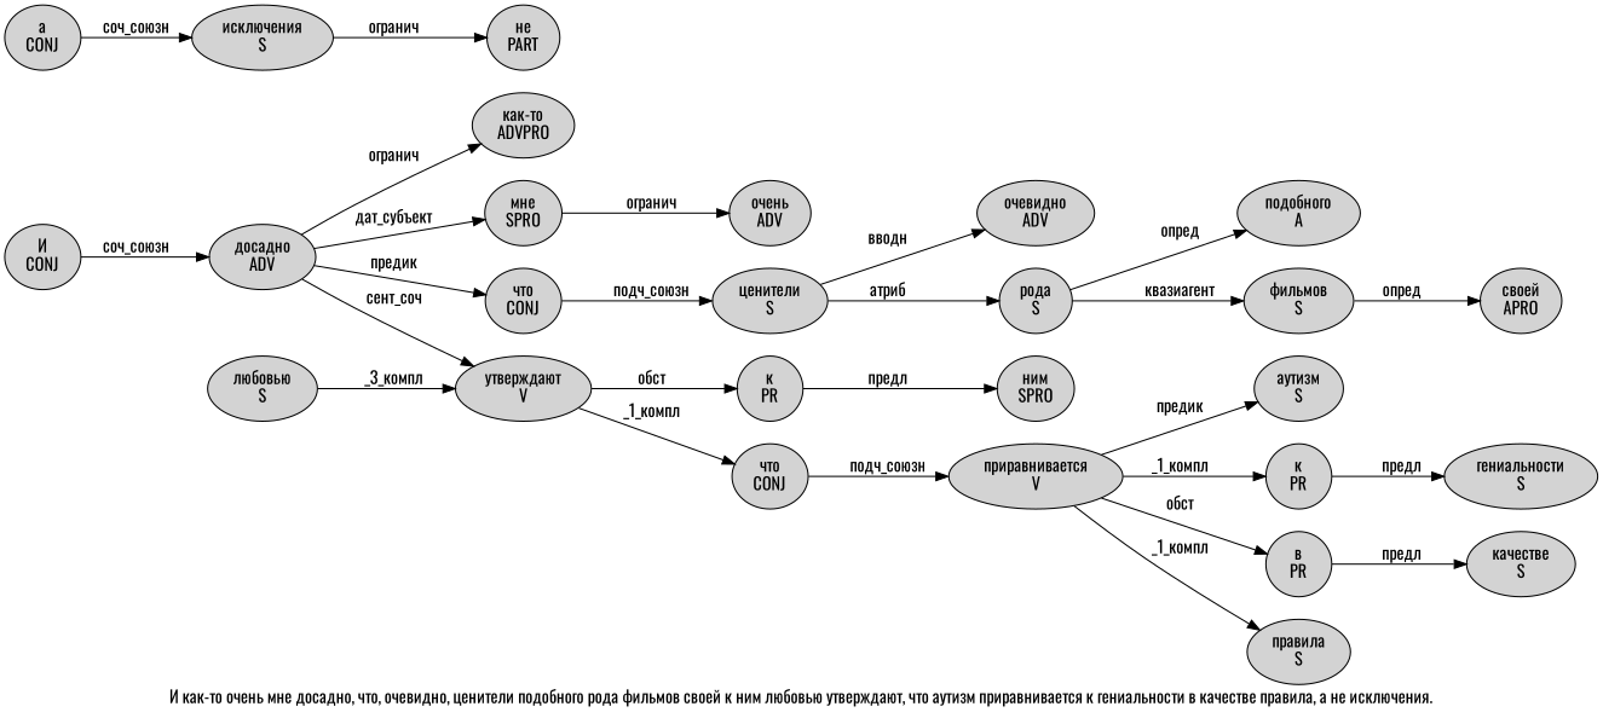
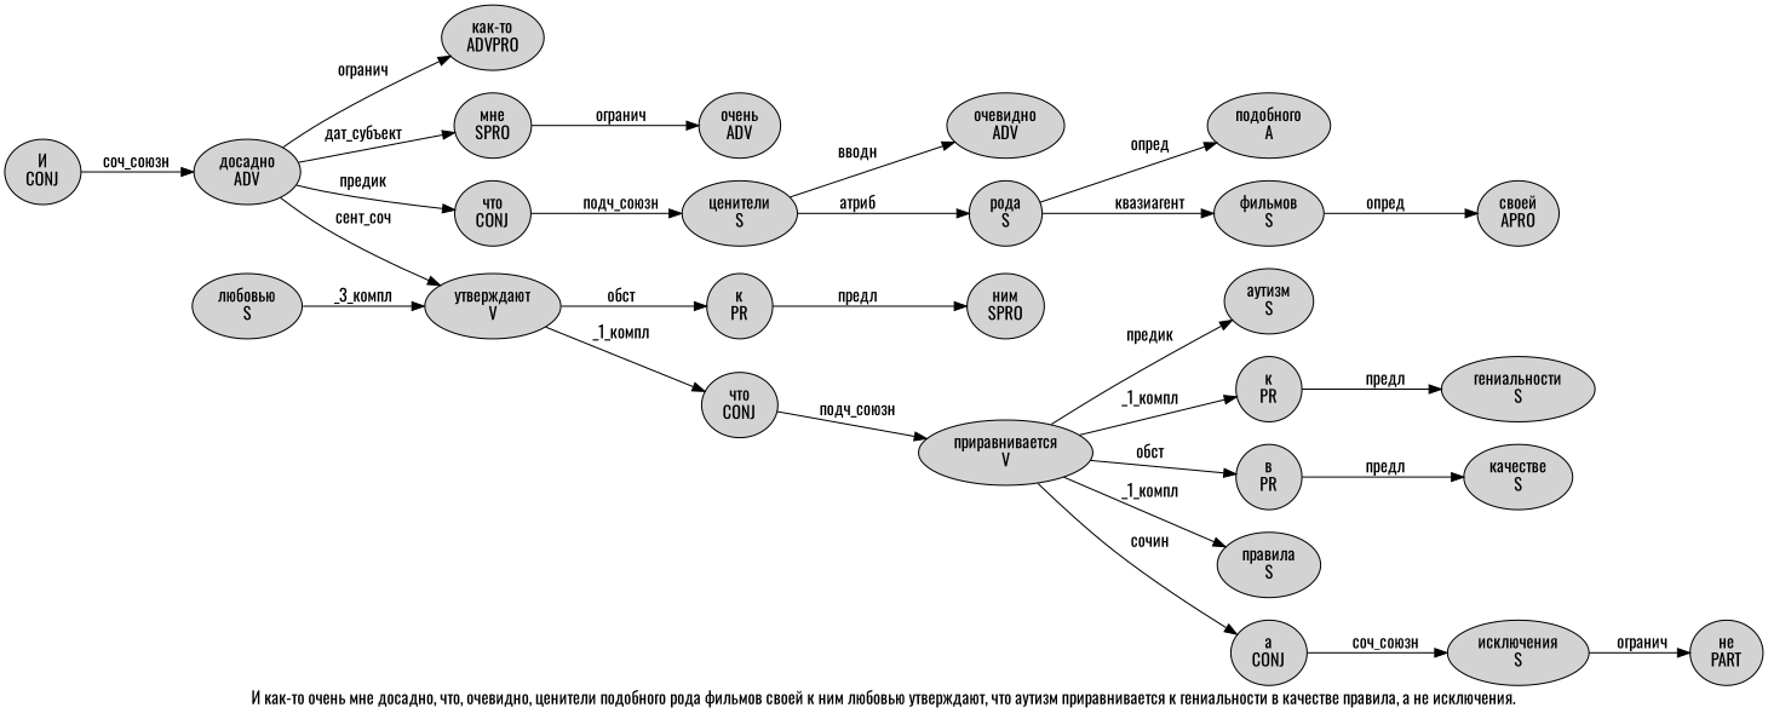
  digraph {
    fontname=Oswald
    label="И как-то очень мне досадно, что, очевидно, ценители подобного рода фильмов своей к ним любовью утверждают, что аутизм приравнивается к гениальности в качестве правила, а не исключения."
    rankdir=LR
    node [fillcolor=lightgray fontname=Oswald penwidth=1 shape=ellipse style=filled]
    edge [fontname=Oswald]
    n1 [label="И\nCONJ"]
    n2 [label="досадно\nADV"]
    n3 [label="как-то\nADVPRO"]
    n4 [label="мне\nSPRO"]
    n5 [label="что\nCONJ"]
    n6 [label="утверждают\nV"]
    n7 [label="очень\nADV"]
    n8 [label="ценители\nS"]
    n9 [label="к\nPR"]
    n10 [label="что\nCONJ"]
    n11 [label="очевидно\nADV"]
    n12 [label="рода\nS"]
    n13 [label="подобного\nA"]
    n14 [label="фильмов\nS"]
    n15 [label="своей\nAPRO"]
    n16 [label="ним\nSPRO"]
    n17 [label="любовью\nS"]
    n18 [label="приравнивается\nV"]
    n19 [label="аутизм\nS"]
    n20 [label="к\nPR"]
    n21 [label="в\nPR"]
    n22 [label="правила\nS"]
    n23 [label="а\nCONJ"]
    n24 [label="гениальности\nS"]
    n25 [label="качестве\nS"]
    n26 [label="исключения\nS"]
    n27 [label="не\nPART"]
    n1 -> n2 [label="соч_союзн"]
    n2 -> n3 [label="огранич"]
    n2 -> n4 [label="дат_субъект"]
    n2 -> n5 [label="предик"]
    n2 -> n6 [label="сент_соч"]
    n4 -> n7 [label="огранич"]
    n5 -> n8 [label="подч_союзн"]
    n6 -> n9 [label="обст"]
    n6 -> n10 [label="_1_компл"]
    n8 -> n11 [label="вводн"]
    n8 -> n12 [label="атриб"]
    n9 -> n16 [label="предл"]
    n10 -> n18 [label="подч_союзн"]
    n12 -> n13 [label="опред"]
    n12 -> n14 [label="квазиагент"]
    n14 -> n15 [label="опред"]
    n17 -> n6 [label="_3_компл"]
    n18 -> n19 [label="предик"]
    n18 -> n20 [label="_1_компл"]
    n18 -> n21 [label="обст"]
    n18 -> n22 [label="_1_компл"]
+   n18 -> n23 [label="сочин"]
    n20 -> n24 [label="предл"]
    n21 -> n25 [label="предл"]
    n23 -> n26 [label="соч_союзн"]
    n26 -> n27 [label="огранич"]
  }
